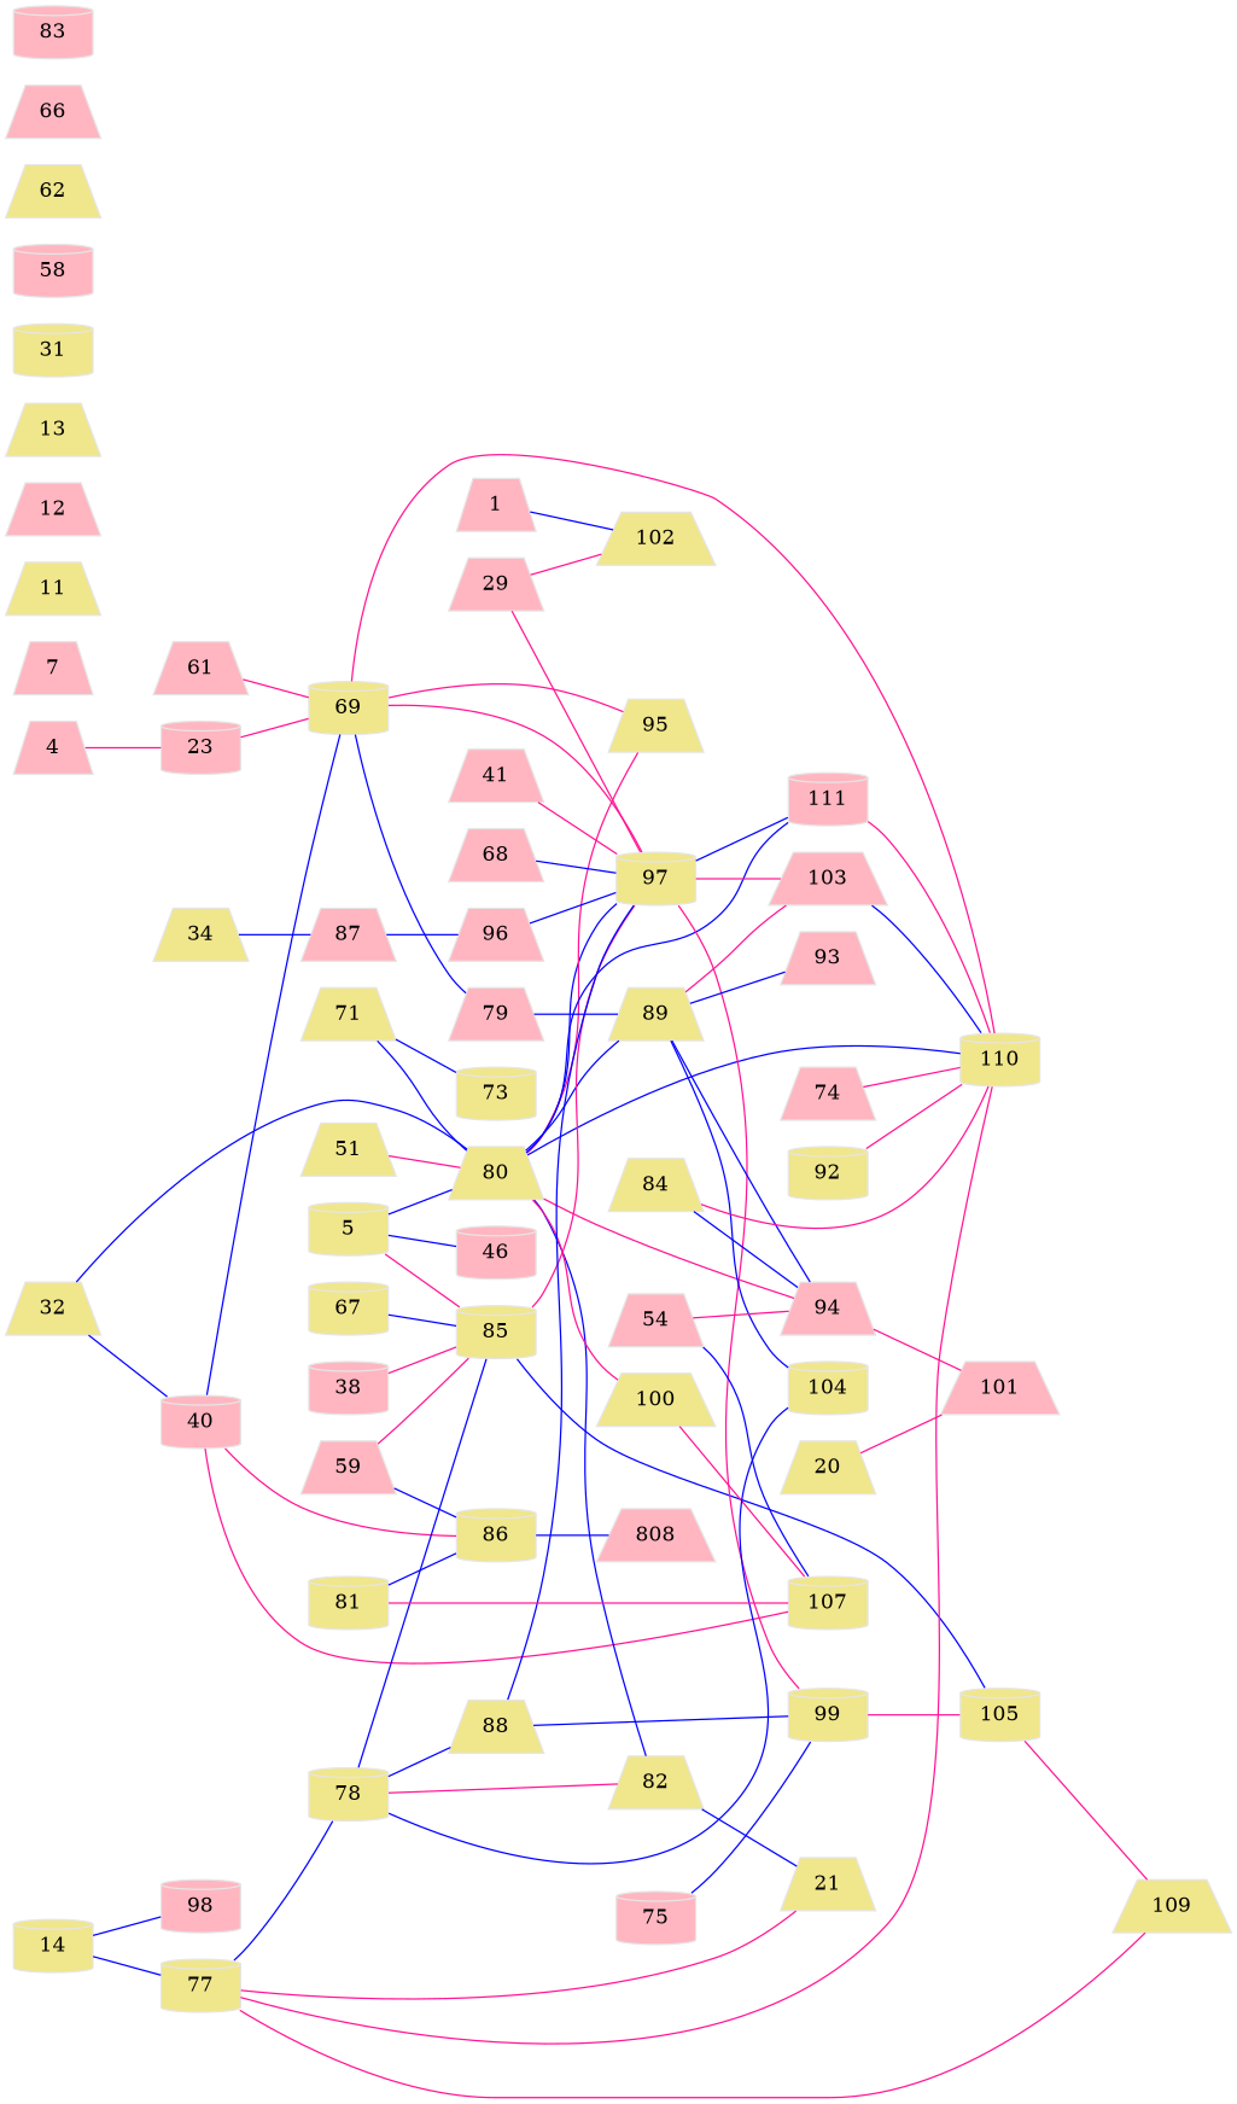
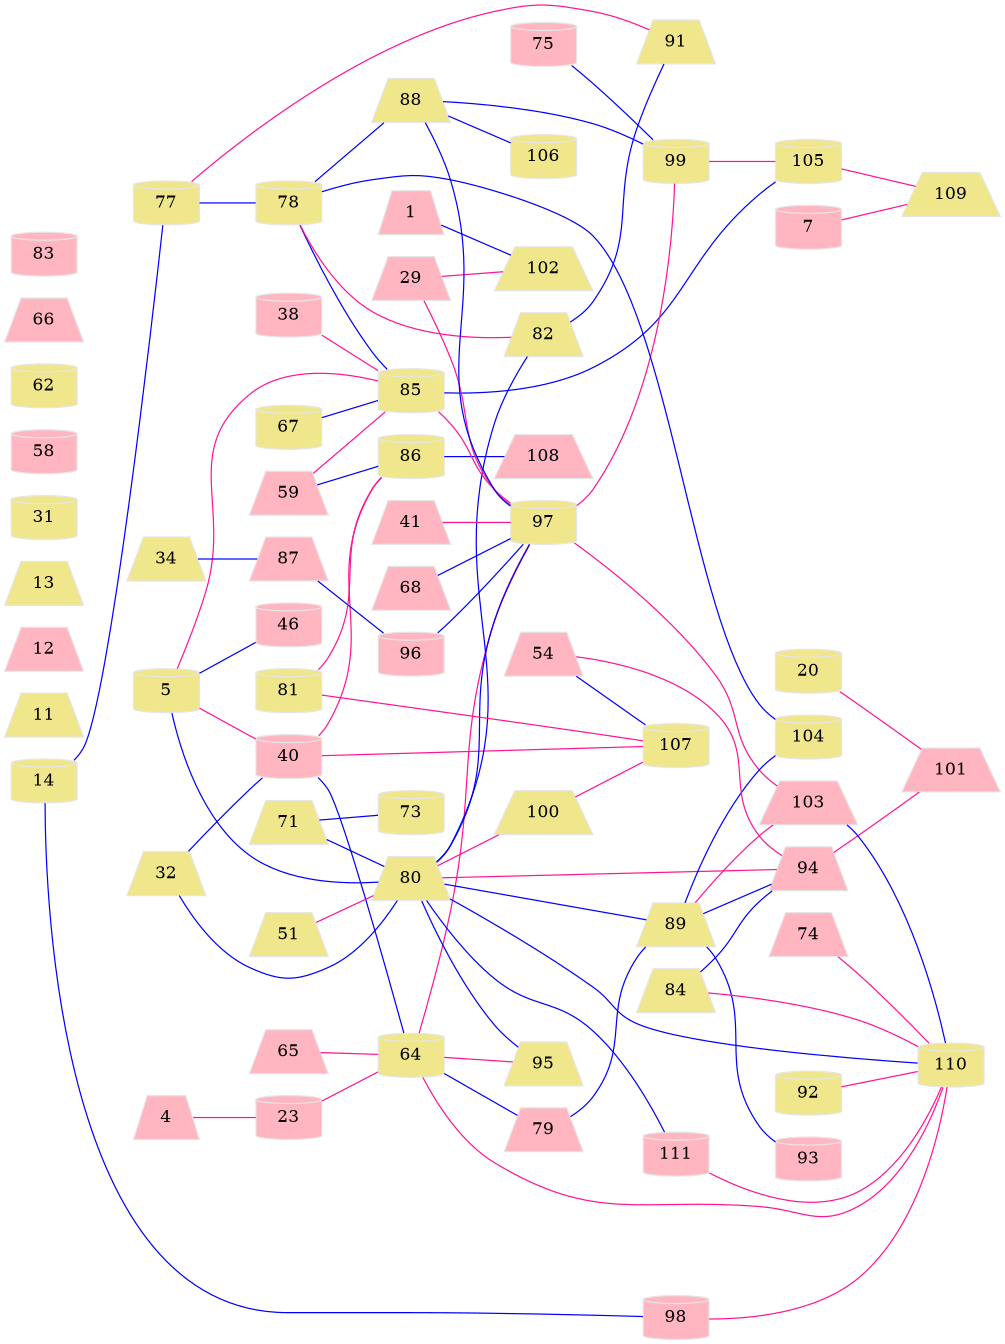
  graph {
    rankdir=LR
    node [color=gray90 fillcolor=khaki shape=trapezium style=filled]
    edge [color=blue]
    1 [fillcolor=lightpink]
    102
    4 [fillcolor=lightpink]
    23 [fillcolor=lightpink shape=cylinder]
-   64 [shape=cylinder super="+27+35+44" label=69]
+   64 [shape=cylinder super="+27+35+44"]
    40 [fillcolor=lightpink shape=cylinder super="+33"]
    86 [shape=cylinder]
    107 [shape=cylinder]
    5 [shape=cylinder]
    46 [fillcolor=lightpink shape=cylinder]
    80 [super="+52+60"]
    85 [shape=cylinder super="+24+10"]
    97 [shape=cylinder super="+3+76+90"]
    94 [fillcolor=lightpink super="+69"]
    95
    110 [shape=cylinder super="+48+55+50+65"]
    82 [super="+36+53"]
    89 [super="+9+6+39+70"]
    100
    111 [fillcolor=lightpink shape=cylinder super="+30"]
    105 [shape=cylinder]
-   7 [fillcolor=lightpink]
+   7 [fillcolor=lightpink shape=cylinder]
    11
    12 [fillcolor=lightpink]
    13
    77 [shape=cylinder super="+63+72"]
    78 [shape=cylinder]
-   91 [label=21]
+   91
    109 [super="+57"]
    14 [shape=cylinder]
    98 [fillcolor=lightpink shape=cylinder]
-   20
+   20 [shape=cylinder]
    101 [fillcolor=lightpink]
    79 [fillcolor=lightpink]
    99 [shape=cylinder super="+22"]
    103 [fillcolor=lightpink super="+37"]
    29 [fillcolor=lightpink]
    31 [shape=cylinder]
    32
    87 [fillcolor=lightpink]
    34
-   96 [fillcolor=lightpink]
+   96 [fillcolor=lightpink shape=cylinder]
    38 [fillcolor=lightpink shape=cylinder]
-   108 [fillcolor=lightpink label=808]
+   108 [fillcolor=lightpink]
    41 [fillcolor=lightpink]
    51
    54 [fillcolor=lightpink]
    58 [fillcolor=lightpink shape=cylinder]
    59 [fillcolor=lightpink]
-   61 [fillcolor=lightpink]
-   62
+   61 [fillcolor=lightpink label=65]
+   62 [shape=cylinder]
    66 [fillcolor=lightpink]
    67 [shape=cylinder]
    68 [fillcolor=lightpink]
    71
    73 [shape=cylinder]
    74 [fillcolor=lightpink]
    75 [fillcolor=lightpink shape=cylinder]
    88
    104 [shape=cylinder]
-   93 [fillcolor=lightpink]
+   106 [shape=cylinder]
+   93 [fillcolor=lightpink shape=cylinder]
    81 [shape=cylinder]
    83 [fillcolor=lightpink shape=cylinder]
    84 [super="+17"]
    92 [shape=cylinder]
    1 -- 102
    4 -- 23 [color=deeppink]
    23 -- 64 [color=deeppink]
    64 -- 97 [color=deeppink weight=3]
    64 -- 95 [color=deeppink]
    64 -- 110 [color=deeppink]
    64 -- 79 [weight=2]
    40 -- 64
    40 -- 86 [color=deeppink]
    40 -- 107 [color=deeppink]
    86 -- 108
+   5 -- 40 [color=deeppink weight=2]
    5 -- 46
    5 -- 80
    5 -- 85 [color=deeppink weight=2]
    80 -- 97
    80 -- 94 [color=deeppink weight=3]
-   80 -- 95 [color=deeppink]
+   80 -- 95
    80 -- 110
    80 -- 82
    80 -- 89
    80 -- 100 [color=deeppink]
    80 -- 111
    85 -- 97 [color=deeppink weight=4]
    85 -- 105
-   97 -- 111 [weight=2]
    97 -- 99 [color=deeppink weight=2]
    97 -- 103 [color=deeppink]
    94 -- 101 [color=deeppink]
    82 -- 91
    89 -- 94
    89 -- 103 [color=deeppink]
    89 -- 104
    89 -- 93
    100 -- 107 [color=deeppink]
    111 -- 110 [color=deeppink]
    105 -- 109 [color=deeppink]
-   77 -- 110 [color=deeppink]
+   98 -- 110 [color=deeppink]
    77 -- 78
    77 -- 91 [color=deeppink]
-   77 -- 109 [color=deeppink]
+   7 -- 109 [color=deeppink]
    78 -- 85
    78 -- 82 [color=deeppink]
    78 -- 88
    78 -- 104
    14 -- 77
    14 -- 98
    20 -- 101 [color=deeppink]
    79 -- 89
    99 -- 105 [color=deeppink weight=2]
    103 -- 110
    29 -- 102 [color=deeppink]
    29 -- 97 [color=deeppink]
    32 -- 40
    32 -- 80
    87 -- 96
    34 -- 87
    96 -- 97
    38 -- 85 [color=deeppink]
    41 -- 97 [color=deeppink]
    51 -- 80 [color=deeppink]
    54 -- 107
    54 -- 94 [color=deeppink]
    59 -- 86
    59 -- 85 [color=deeppink]
    61 -- 64 [color=deeppink]
    67 -- 85
    68 -- 97
    71 -- 80
    71 -- 73
    74 -- 110 [color=deeppink]
    75 -- 99
    88 -- 97
    88 -- 99 [weight=2]
-   81 -- 86
+   88 -- 106
+   81 -- 86 [color=deeppink]
    81 -- 107 [color=deeppink]
    84 -- 94
    84 -- 110 [color=deeppink]
    92 -- 110 [color=deeppink]
  }
